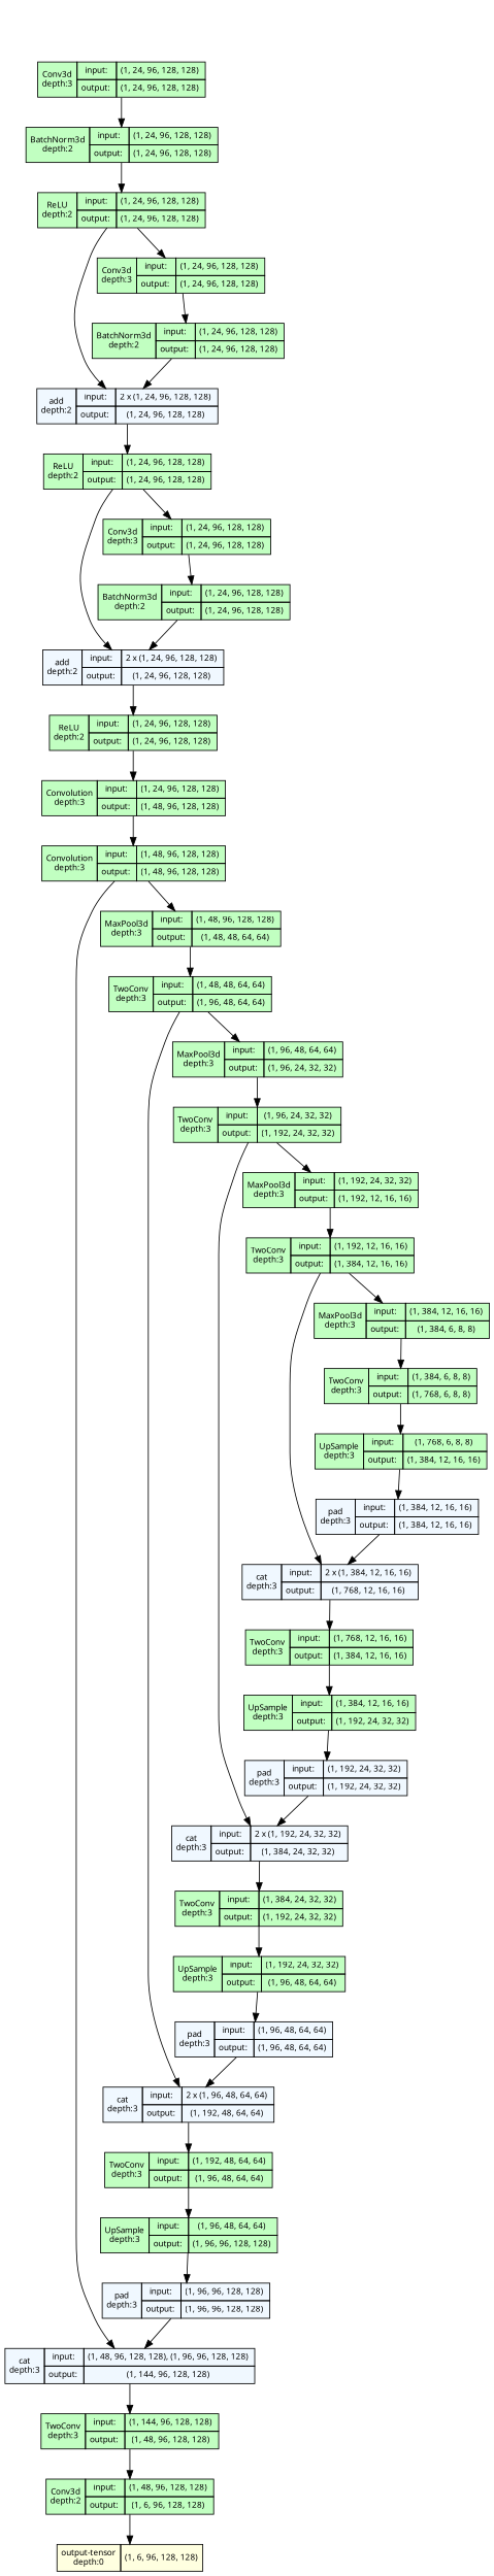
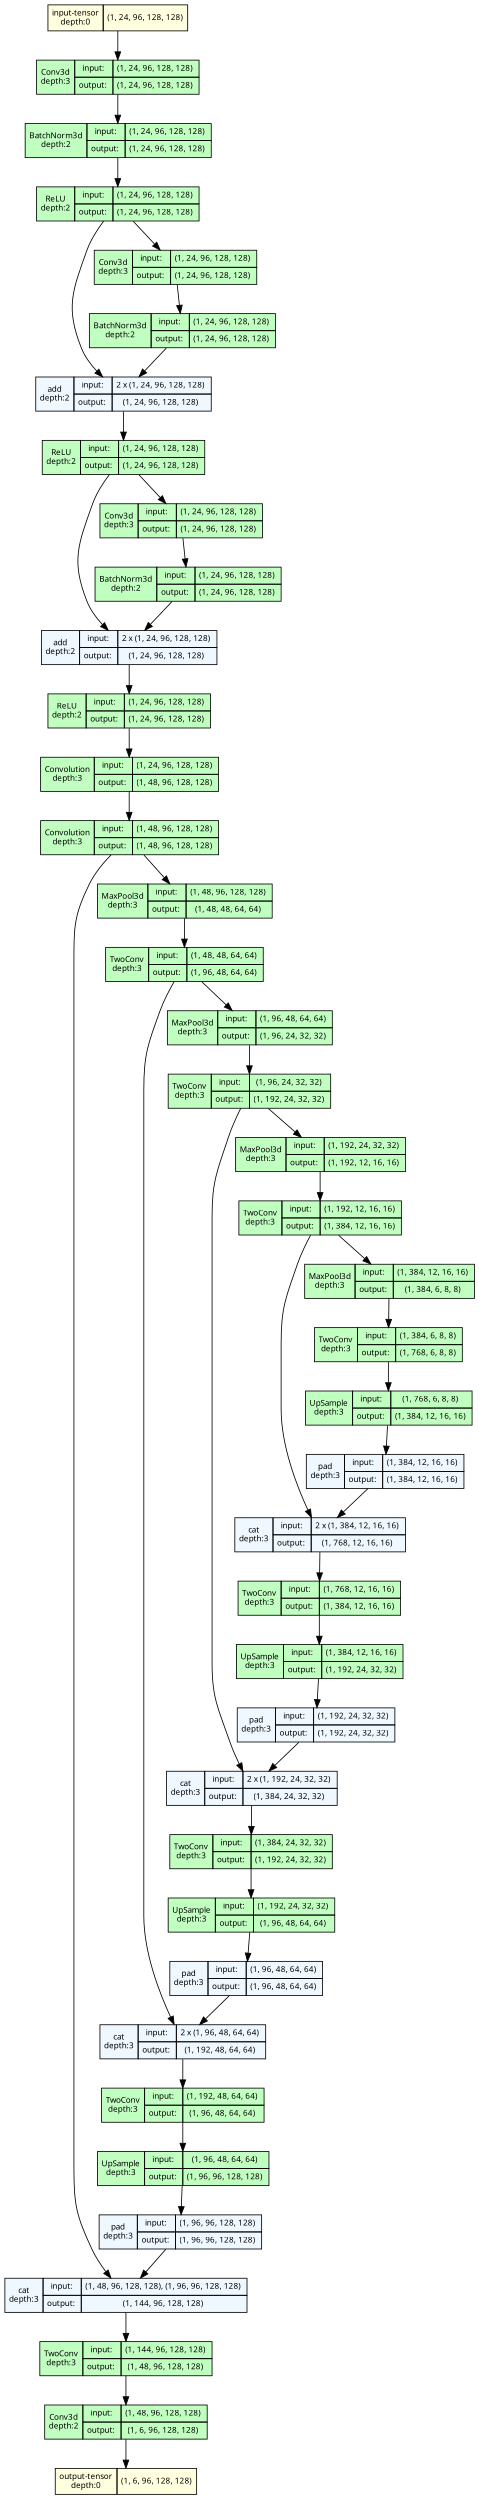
  strict digraph {
    ordering=in
    rankdir=TB
    node [align=left fillcolor=darkseagreen1 fontname="Linux libertine" fontsize=10 margin=0 ranksep=0.1 shape=plaintext style=filled]
    edge [fontsize=10]
+   n1 [fillcolor=lightyellow height=0.2 label=<                     <TABLE BORDER="0" CELLBORDER="1"                     CELLSPACING="0" CELLPADDING="4">                         <TR><TD>input-tensor<BR/>depth:0</TD><TD>(1, 24, 96, 128, 128)</TD></TR>                     </TABLE>>]
    n2 [height=0.2 label=<                     <TABLE BORDER="0" CELLBORDER="1"                     CELLSPACING="0" CELLPADDING="4">                     <TR>                         <TD ROWSPAN="2">Conv3d<BR/>depth:3</TD>                         <TD COLSPAN="2">input:</TD>                         <TD COLSPAN="2">(1, 24, 96, 128, 128) </TD>                     </TR>                     <TR>                         <TD COLSPAN="2">output: </TD>                         <TD COLSPAN="2">(1, 24, 96, 128, 128) </TD>                     </TR>                     </TABLE>>]
    n3 [height=0.2 label=<                     <TABLE BORDER="0" CELLBORDER="1"                     CELLSPACING="0" CELLPADDING="4">                     <TR>                         <TD ROWSPAN="2">BatchNorm3d<BR/>depth:2</TD>                         <TD COLSPAN="2">input:</TD>                         <TD COLSPAN="2">(1, 24, 96, 128, 128) </TD>                     </TR>                     <TR>                         <TD COLSPAN="2">output: </TD>                         <TD COLSPAN="2">(1, 24, 96, 128, 128) </TD>                     </TR>                     </TABLE>>]
    n4 [height=0.2 label=<                     <TABLE BORDER="0" CELLBORDER="1"                     CELLSPACING="0" CELLPADDING="4">                     <TR>                         <TD ROWSPAN="2">ReLU<BR/>depth:2</TD>                         <TD COLSPAN="2">input:</TD>                         <TD COLSPAN="2">(1, 24, 96, 128, 128) </TD>                     </TR>                     <TR>                         <TD COLSPAN="2">output: </TD>                         <TD COLSPAN="2">(1, 24, 96, 128, 128) </TD>                     </TR>                     </TABLE>>]
    n5 [height=0.2 label=<                     <TABLE BORDER="0" CELLBORDER="1"                     CELLSPACING="0" CELLPADDING="4">                     <TR>                         <TD ROWSPAN="2">Conv3d<BR/>depth:3</TD>                         <TD COLSPAN="2">input:</TD>                         <TD COLSPAN="2">(1, 24, 96, 128, 128) </TD>                     </TR>                     <TR>                         <TD COLSPAN="2">output: </TD>                         <TD COLSPAN="2">(1, 24, 96, 128, 128) </TD>                     </TR>                     </TABLE>>]
    n6 [fillcolor=aliceblue height=0.2 label=<                     <TABLE BORDER="0" CELLBORDER="1"                     CELLSPACING="0" CELLPADDING="4">                     <TR>                         <TD ROWSPAN="2">add<BR/>depth:2</TD>                         <TD COLSPAN="2">input:</TD>                         <TD COLSPAN="2">2 x (1, 24, 96, 128, 128) </TD>                     </TR>                     <TR>                         <TD COLSPAN="2">output: </TD>                         <TD COLSPAN="2">(1, 24, 96, 128, 128) </TD>                     </TR>                     </TABLE>>]
    n7 [height=0.2 label=<                     <TABLE BORDER="0" CELLBORDER="1"                     CELLSPACING="0" CELLPADDING="4">                     <TR>                         <TD ROWSPAN="2">BatchNorm3d<BR/>depth:2</TD>                         <TD COLSPAN="2">input:</TD>                         <TD COLSPAN="2">(1, 24, 96, 128, 128) </TD>                     </TR>                     <TR>                         <TD COLSPAN="2">output: </TD>                         <TD COLSPAN="2">(1, 24, 96, 128, 128) </TD>                     </TR>                     </TABLE>>]
    n8 [height=0.2 label=<                     <TABLE BORDER="0" CELLBORDER="1"                     CELLSPACING="0" CELLPADDING="4">                     <TR>                         <TD ROWSPAN="2">ReLU<BR/>depth:2</TD>                         <TD COLSPAN="2">input:</TD>                         <TD COLSPAN="2">(1, 24, 96, 128, 128) </TD>                     </TR>                     <TR>                         <TD COLSPAN="2">output: </TD>                         <TD COLSPAN="2">(1, 24, 96, 128, 128) </TD>                     </TR>                     </TABLE>>]
    n9 [height=0.2 label=<                     <TABLE BORDER="0" CELLBORDER="1"                     CELLSPACING="0" CELLPADDING="4">                     <TR>                         <TD ROWSPAN="2">Conv3d<BR/>depth:3</TD>                         <TD COLSPAN="2">input:</TD>                         <TD COLSPAN="2">(1, 24, 96, 128, 128) </TD>                     </TR>                     <TR>                         <TD COLSPAN="2">output: </TD>                         <TD COLSPAN="2">(1, 24, 96, 128, 128) </TD>                     </TR>                     </TABLE>>]
    n10 [fillcolor=aliceblue height=0.2 label=<                     <TABLE BORDER="0" CELLBORDER="1"                     CELLSPACING="0" CELLPADDING="4">                     <TR>                         <TD ROWSPAN="2">add<BR/>depth:2</TD>                         <TD COLSPAN="2">input:</TD>                         <TD COLSPAN="2">2 x (1, 24, 96, 128, 128) </TD>                     </TR>                     <TR>                         <TD COLSPAN="2">output: </TD>                         <TD COLSPAN="2">(1, 24, 96, 128, 128) </TD>                     </TR>                     </TABLE>>]
    n11 [height=0.2 label=<                     <TABLE BORDER="0" CELLBORDER="1"                     CELLSPACING="0" CELLPADDING="4">                     <TR>                         <TD ROWSPAN="2">BatchNorm3d<BR/>depth:2</TD>                         <TD COLSPAN="2">input:</TD>                         <TD COLSPAN="2">(1, 24, 96, 128, 128) </TD>                     </TR>                     <TR>                         <TD COLSPAN="2">output: </TD>                         <TD COLSPAN="2">(1, 24, 96, 128, 128) </TD>                     </TR>                     </TABLE>>]
    n12 [height=0.2 label=<                     <TABLE BORDER="0" CELLBORDER="1"                     CELLSPACING="0" CELLPADDING="4">                     <TR>                         <TD ROWSPAN="2">ReLU<BR/>depth:2</TD>                         <TD COLSPAN="2">input:</TD>                         <TD COLSPAN="2">(1, 24, 96, 128, 128) </TD>                     </TR>                     <TR>                         <TD COLSPAN="2">output: </TD>                         <TD COLSPAN="2">(1, 24, 96, 128, 128) </TD>                     </TR>                     </TABLE>>]
    n13 [height=0.2 label=<                     <TABLE BORDER="0" CELLBORDER="1"                     CELLSPACING="0" CELLPADDING="4">                     <TR>                         <TD ROWSPAN="2">Convolution<BR/>depth:3</TD>                         <TD COLSPAN="2">input:</TD>                         <TD COLSPAN="2">(1, 24, 96, 128, 128) </TD>                     </TR>                     <TR>                         <TD COLSPAN="2">output: </TD>                         <TD COLSPAN="2">(1, 48, 96, 128, 128) </TD>                     </TR>                     </TABLE>>]
    n14 [height=0.2 label=<                     <TABLE BORDER="0" CELLBORDER="1"                     CELLSPACING="0" CELLPADDING="4">                     <TR>                         <TD ROWSPAN="2">Convolution<BR/>depth:3</TD>                         <TD COLSPAN="2">input:</TD>                         <TD COLSPAN="2">(1, 48, 96, 128, 128) </TD>                     </TR>                     <TR>                         <TD COLSPAN="2">output: </TD>                         <TD COLSPAN="2">(1, 48, 96, 128, 128) </TD>                     </TR>                     </TABLE>>]
    n15 [height=0.2 label=<                     <TABLE BORDER="0" CELLBORDER="1"                     CELLSPACING="0" CELLPADDING="4">                     <TR>                         <TD ROWSPAN="2">MaxPool3d<BR/>depth:3</TD>                         <TD COLSPAN="2">input:</TD>                         <TD COLSPAN="2">(1, 48, 96, 128, 128) </TD>                     </TR>                     <TR>                         <TD COLSPAN="2">output: </TD>                         <TD COLSPAN="2">(1, 48, 48, 64, 64) </TD>                     </TR>                     </TABLE>>]
    n16 [fillcolor=aliceblue height=0.2 label=<                     <TABLE BORDER="0" CELLBORDER="1"                     CELLSPACING="0" CELLPADDING="4">                     <TR>                         <TD ROWSPAN="2">cat<BR/>depth:3</TD>                         <TD COLSPAN="2">input:</TD>                         <TD COLSPAN="2">(1, 48, 96, 128, 128), (1, 96, 96, 128, 128) </TD>                     </TR>                     <TR>                         <TD COLSPAN="2">output: </TD>                         <TD COLSPAN="2">(1, 144, 96, 128, 128) </TD>                     </TR>                     </TABLE>>]
    n17 [height=0.2 label=<                     <TABLE BORDER="0" CELLBORDER="1"                     CELLSPACING="0" CELLPADDING="4">                     <TR>                         <TD ROWSPAN="2">TwoConv<BR/>depth:3</TD>                         <TD COLSPAN="2">input:</TD>                         <TD COLSPAN="2">(1, 48, 48, 64, 64) </TD>                     </TR>                     <TR>                         <TD COLSPAN="2">output: </TD>                         <TD COLSPAN="2">(1, 96, 48, 64, 64) </TD>                     </TR>                     </TABLE>>]
    n18 [height=0.2 label=<                     <TABLE BORDER="0" CELLBORDER="1"                     CELLSPACING="0" CELLPADDING="4">                     <TR>                         <TD ROWSPAN="2">MaxPool3d<BR/>depth:3</TD>                         <TD COLSPAN="2">input:</TD>                         <TD COLSPAN="2">(1, 96, 48, 64, 64) </TD>                     </TR>                     <TR>                         <TD COLSPAN="2">output: </TD>                         <TD COLSPAN="2">(1, 96, 24, 32, 32) </TD>                     </TR>                     </TABLE>>]
    n19 [fillcolor=aliceblue height=0.2 label=<                     <TABLE BORDER="0" CELLBORDER="1"                     CELLSPACING="0" CELLPADDING="4">                     <TR>                         <TD ROWSPAN="2">cat<BR/>depth:3</TD>                         <TD COLSPAN="2">input:</TD>                         <TD COLSPAN="2">2 x (1, 96, 48, 64, 64) </TD>                     </TR>                     <TR>                         <TD COLSPAN="2">output: </TD>                         <TD COLSPAN="2">(1, 192, 48, 64, 64) </TD>                     </TR>                     </TABLE>>]
    n20 [height=0.2 label=<                     <TABLE BORDER="0" CELLBORDER="1"                     CELLSPACING="0" CELLPADDING="4">                     <TR>                         <TD ROWSPAN="2">TwoConv<BR/>depth:3</TD>                         <TD COLSPAN="2">input:</TD>                         <TD COLSPAN="2">(1, 96, 24, 32, 32) </TD>                     </TR>                     <TR>                         <TD COLSPAN="2">output: </TD>                         <TD COLSPAN="2">(1, 192, 24, 32, 32) </TD>                     </TR>                     </TABLE>>]
    n21 [height=0.2 label=<                     <TABLE BORDER="0" CELLBORDER="1"                     CELLSPACING="0" CELLPADDING="4">                     <TR>                         <TD ROWSPAN="2">MaxPool3d<BR/>depth:3</TD>                         <TD COLSPAN="2">input:</TD>                         <TD COLSPAN="2">(1, 192, 24, 32, 32) </TD>                     </TR>                     <TR>                         <TD COLSPAN="2">output: </TD>                         <TD COLSPAN="2">(1, 192, 12, 16, 16) </TD>                     </TR>                     </TABLE>>]
    n22 [fillcolor=aliceblue height=0.2 label=<                     <TABLE BORDER="0" CELLBORDER="1"                     CELLSPACING="0" CELLPADDING="4">                     <TR>                         <TD ROWSPAN="2">cat<BR/>depth:3</TD>                         <TD COLSPAN="2">input:</TD>                         <TD COLSPAN="2">2 x (1, 192, 24, 32, 32) </TD>                     </TR>                     <TR>                         <TD COLSPAN="2">output: </TD>                         <TD COLSPAN="2">(1, 384, 24, 32, 32) </TD>                     </TR>                     </TABLE>>]
    n23 [height=0.2 label=<                     <TABLE BORDER="0" CELLBORDER="1"                     CELLSPACING="0" CELLPADDING="4">                     <TR>                         <TD ROWSPAN="2">TwoConv<BR/>depth:3</TD>                         <TD COLSPAN="2">input:</TD>                         <TD COLSPAN="2">(1, 192, 12, 16, 16) </TD>                     </TR>                     <TR>                         <TD COLSPAN="2">output: </TD>                         <TD COLSPAN="2">(1, 384, 12, 16, 16) </TD>                     </TR>                     </TABLE>>]
    n24 [height=0.2 label=<                     <TABLE BORDER="0" CELLBORDER="1"                     CELLSPACING="0" CELLPADDING="4">                     <TR>                         <TD ROWSPAN="2">MaxPool3d<BR/>depth:3</TD>                         <TD COLSPAN="2">input:</TD>                         <TD COLSPAN="2">(1, 384, 12, 16, 16) </TD>                     </TR>                     <TR>                         <TD COLSPAN="2">output: </TD>                         <TD COLSPAN="2">(1, 384, 6, 8, 8) </TD>                     </TR>                     </TABLE>>]
    n25 [fillcolor=aliceblue height=0.2 label=<                     <TABLE BORDER="0" CELLBORDER="1"                     CELLSPACING="0" CELLPADDING="4">                     <TR>                         <TD ROWSPAN="2">cat<BR/>depth:3</TD>                         <TD COLSPAN="2">input:</TD>                         <TD COLSPAN="2">2 x (1, 384, 12, 16, 16) </TD>                     </TR>                     <TR>                         <TD COLSPAN="2">output: </TD>                         <TD COLSPAN="2">(1, 768, 12, 16, 16) </TD>                     </TR>                     </TABLE>>]
    n26 [height=0.2 label=<                     <TABLE BORDER="0" CELLBORDER="1"                     CELLSPACING="0" CELLPADDING="4">                     <TR>                         <TD ROWSPAN="2">TwoConv<BR/>depth:3</TD>                         <TD COLSPAN="2">input:</TD>                         <TD COLSPAN="2">(1, 384, 6, 8, 8) </TD>                     </TR>                     <TR>                         <TD COLSPAN="2">output: </TD>                         <TD COLSPAN="2">(1, 768, 6, 8, 8) </TD>                     </TR>                     </TABLE>>]
    n27 [height=0.2 label=<                     <TABLE BORDER="0" CELLBORDER="1"                     CELLSPACING="0" CELLPADDING="4">                     <TR>                         <TD ROWSPAN="2">UpSample<BR/>depth:3</TD>                         <TD COLSPAN="2">input:</TD>                         <TD COLSPAN="2">(1, 768, 6, 8, 8) </TD>                     </TR>                     <TR>                         <TD COLSPAN="2">output: </TD>                         <TD COLSPAN="2">(1, 384, 12, 16, 16) </TD>                     </TR>                     </TABLE>>]
    n28 [fillcolor=aliceblue height=0.2 label=<                     <TABLE BORDER="0" CELLBORDER="1"                     CELLSPACING="0" CELLPADDING="4">                     <TR>                         <TD ROWSPAN="2">pad<BR/>depth:3</TD>                         <TD COLSPAN="2">input:</TD>                         <TD COLSPAN="2">(1, 384, 12, 16, 16) </TD>                     </TR>                     <TR>                         <TD COLSPAN="2">output: </TD>                         <TD COLSPAN="2">(1, 384, 12, 16, 16) </TD>                     </TR>                     </TABLE>>]
    n29 [height=0.2 label=<                     <TABLE BORDER="0" CELLBORDER="1"                     CELLSPACING="0" CELLPADDING="4">                     <TR>                         <TD ROWSPAN="2">TwoConv<BR/>depth:3</TD>                         <TD COLSPAN="2">input:</TD>                         <TD COLSPAN="2">(1, 768, 12, 16, 16) </TD>                     </TR>                     <TR>                         <TD COLSPAN="2">output: </TD>                         <TD COLSPAN="2">(1, 384, 12, 16, 16) </TD>                     </TR>                     </TABLE>>]
    n30 [height=0.2 label=<                     <TABLE BORDER="0" CELLBORDER="1"                     CELLSPACING="0" CELLPADDING="4">                     <TR>                         <TD ROWSPAN="2">UpSample<BR/>depth:3</TD>                         <TD COLSPAN="2">input:</TD>                         <TD COLSPAN="2">(1, 384, 12, 16, 16) </TD>                     </TR>                     <TR>                         <TD COLSPAN="2">output: </TD>                         <TD COLSPAN="2">(1, 192, 24, 32, 32) </TD>                     </TR>                     </TABLE>>]
    n31 [fillcolor=aliceblue height=0.2 label=<                     <TABLE BORDER="0" CELLBORDER="1"                     CELLSPACING="0" CELLPADDING="4">                     <TR>                         <TD ROWSPAN="2">pad<BR/>depth:3</TD>                         <TD COLSPAN="2">input:</TD>                         <TD COLSPAN="2">(1, 192, 24, 32, 32) </TD>                     </TR>                     <TR>                         <TD COLSPAN="2">output: </TD>                         <TD COLSPAN="2">(1, 192, 24, 32, 32) </TD>                     </TR>                     </TABLE>>]
    n32 [height=0.2 label=<                     <TABLE BORDER="0" CELLBORDER="1"                     CELLSPACING="0" CELLPADDING="4">                     <TR>                         <TD ROWSPAN="2">TwoConv<BR/>depth:3</TD>                         <TD COLSPAN="2">input:</TD>                         <TD COLSPAN="2">(1, 384, 24, 32, 32) </TD>                     </TR>                     <TR>                         <TD COLSPAN="2">output: </TD>                         <TD COLSPAN="2">(1, 192, 24, 32, 32) </TD>                     </TR>                     </TABLE>>]
    n33 [height=0.2 label=<                     <TABLE BORDER="0" CELLBORDER="1"                     CELLSPACING="0" CELLPADDING="4">                     <TR>                         <TD ROWSPAN="2">UpSample<BR/>depth:3</TD>                         <TD COLSPAN="2">input:</TD>                         <TD COLSPAN="2">(1, 192, 24, 32, 32) </TD>                     </TR>                     <TR>                         <TD COLSPAN="2">output: </TD>                         <TD COLSPAN="2">(1, 96, 48, 64, 64) </TD>                     </TR>                     </TABLE>>]
    n34 [fillcolor=aliceblue height=0.2 label=<                     <TABLE BORDER="0" CELLBORDER="1"                     CELLSPACING="0" CELLPADDING="4">                     <TR>                         <TD ROWSPAN="2">pad<BR/>depth:3</TD>                         <TD COLSPAN="2">input:</TD>                         <TD COLSPAN="2">(1, 96, 48, 64, 64) </TD>                     </TR>                     <TR>                         <TD COLSPAN="2">output: </TD>                         <TD COLSPAN="2">(1, 96, 48, 64, 64) </TD>                     </TR>                     </TABLE>>]
    n35 [height=0.2 label=<                     <TABLE BORDER="0" CELLBORDER="1"                     CELLSPACING="0" CELLPADDING="4">                     <TR>                         <TD ROWSPAN="2">TwoConv<BR/>depth:3</TD>                         <TD COLSPAN="2">input:</TD>                         <TD COLSPAN="2">(1, 192, 48, 64, 64) </TD>                     </TR>                     <TR>                         <TD COLSPAN="2">output: </TD>                         <TD COLSPAN="2">(1, 96, 48, 64, 64) </TD>                     </TR>                     </TABLE>>]
    n36 [height=0.2 label=<                     <TABLE BORDER="0" CELLBORDER="1"                     CELLSPACING="0" CELLPADDING="4">                     <TR>                         <TD ROWSPAN="2">UpSample<BR/>depth:3</TD>                         <TD COLSPAN="2">input:</TD>                         <TD COLSPAN="2">(1, 96, 48, 64, 64) </TD>                     </TR>                     <TR>                         <TD COLSPAN="2">output: </TD>                         <TD COLSPAN="2">(1, 96, 96, 128, 128) </TD>                     </TR>                     </TABLE>>]
    n37 [fillcolor=aliceblue height=0.2 label=<                     <TABLE BORDER="0" CELLBORDER="1"                     CELLSPACING="0" CELLPADDING="4">                     <TR>                         <TD ROWSPAN="2">pad<BR/>depth:3</TD>                         <TD COLSPAN="2">input:</TD>                         <TD COLSPAN="2">(1, 96, 96, 128, 128) </TD>                     </TR>                     <TR>                         <TD COLSPAN="2">output: </TD>                         <TD COLSPAN="2">(1, 96, 96, 128, 128) </TD>                     </TR>                     </TABLE>>]
    n38 [height=0.2 label=<                     <TABLE BORDER="0" CELLBORDER="1"                     CELLSPACING="0" CELLPADDING="4">                     <TR>                         <TD ROWSPAN="2">TwoConv<BR/>depth:3</TD>                         <TD COLSPAN="2">input:</TD>                         <TD COLSPAN="2">(1, 144, 96, 128, 128) </TD>                     </TR>                     <TR>                         <TD COLSPAN="2">output: </TD>                         <TD COLSPAN="2">(1, 48, 96, 128, 128) </TD>                     </TR>                     </TABLE>>]
    n39 [height=0.2 label=<                     <TABLE BORDER="0" CELLBORDER="1"                     CELLSPACING="0" CELLPADDING="4">                     <TR>                         <TD ROWSPAN="2">Conv3d<BR/>depth:2</TD>                         <TD COLSPAN="2">input:</TD>                         <TD COLSPAN="2">(1, 48, 96, 128, 128) </TD>                     </TR>                     <TR>                         <TD COLSPAN="2">output: </TD>                         <TD COLSPAN="2">(1, 6, 96, 128, 128) </TD>                     </TR>                     </TABLE>>]
    n40 [fillcolor=lightyellow height=0.2 label=<                     <TABLE BORDER="0" CELLBORDER="1"                     CELLSPACING="0" CELLPADDING="4">                         <TR><TD>output-tensor<BR/>depth:0</TD><TD>(1, 6, 96, 128, 128)</TD></TR>                     </TABLE>>]
+   n1 -> n2
    n2 -> n3
    n3 -> n4
    n4 -> n5
    n4 -> n6
    n5 -> n7
    n6 -> n8
    n7 -> n6
    n8 -> n9
    n8 -> n10
    n9 -> n11
    n10 -> n12
    n11 -> n10
    n12 -> n13
    n13 -> n14
    n14 -> n15
    n14 -> n16
    n15 -> n17
    n16 -> n38
    n17 -> n18
    n17 -> n19
    n18 -> n20
    n19 -> n35
    n20 -> n21
    n20 -> n22
    n21 -> n23
    n22 -> n32
    n23 -> n24
    n23 -> n25
    n24 -> n26
    n25 -> n29
    n26 -> n27
    n27 -> n28
    n28 -> n25
    n29 -> n30
    n30 -> n31
    n31 -> n22
    n32 -> n33
    n33 -> n34
    n34 -> n19
    n35 -> n36
    n36 -> n37
    n37 -> n16
    n38 -> n39
    n39 -> n40
  }
